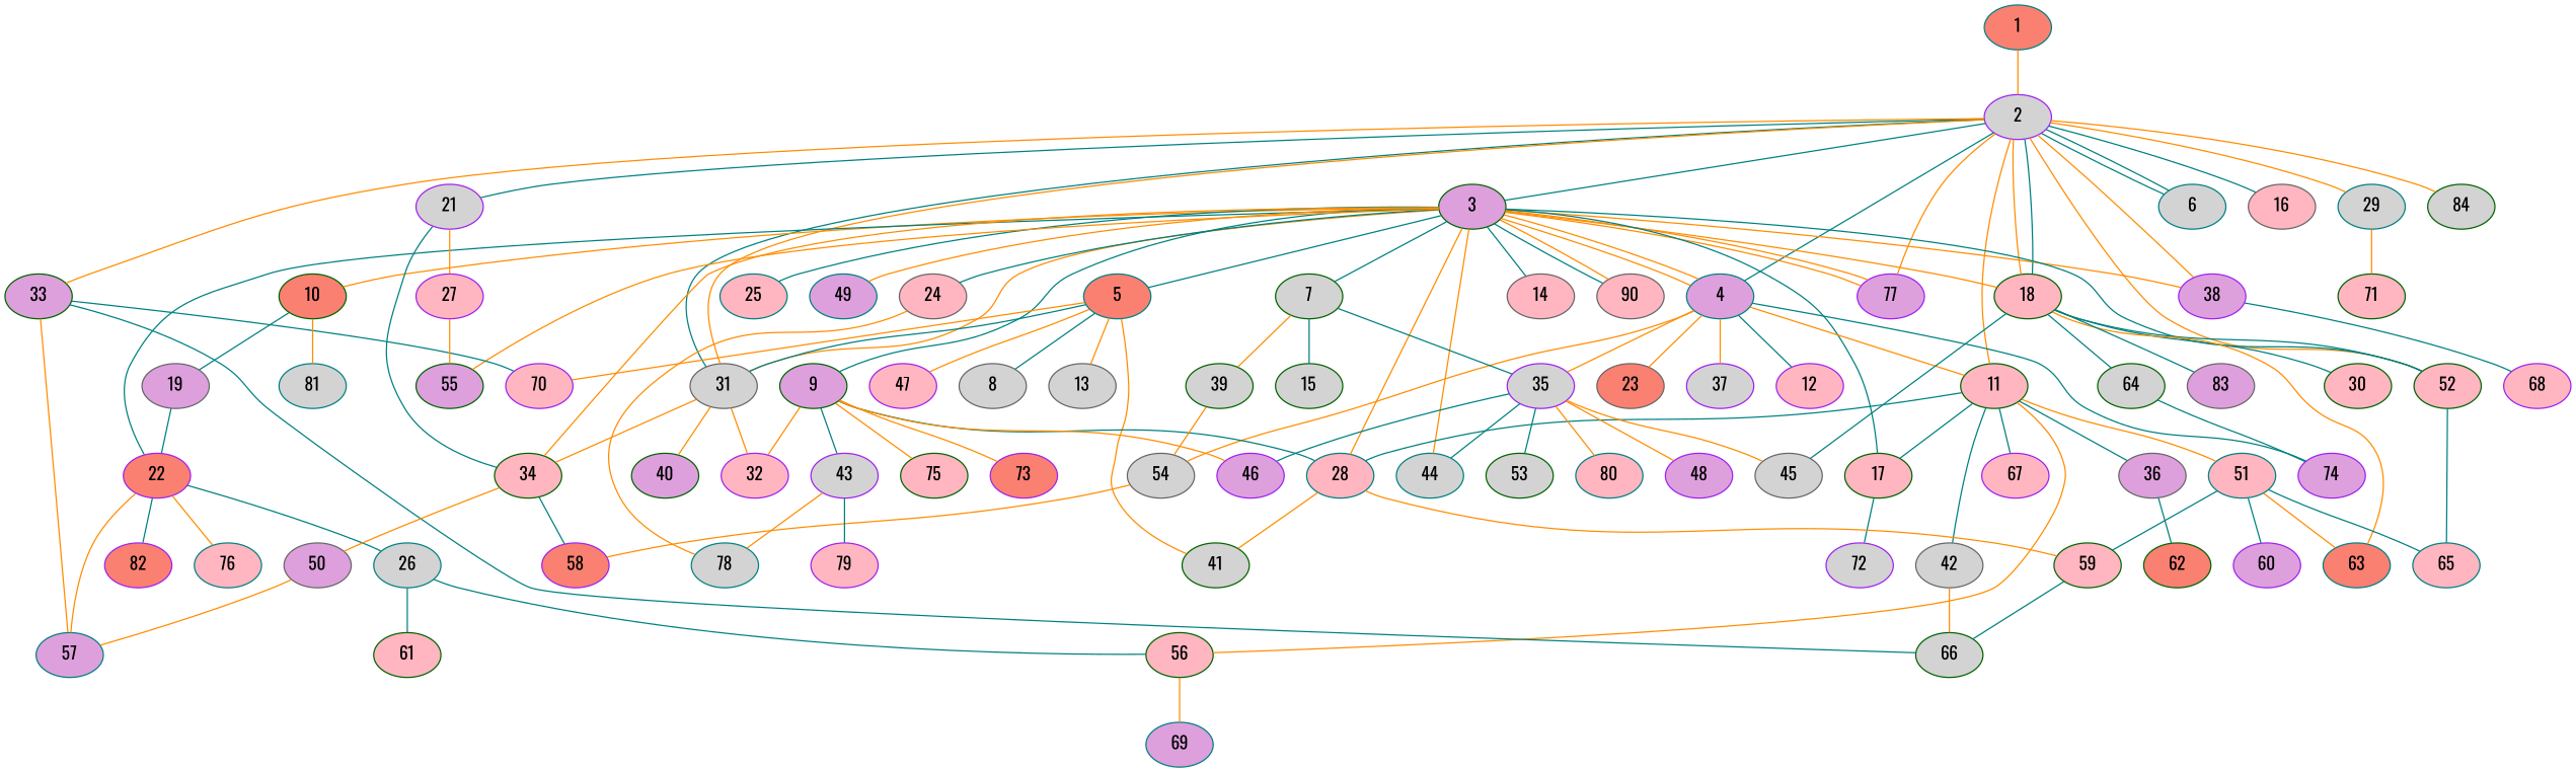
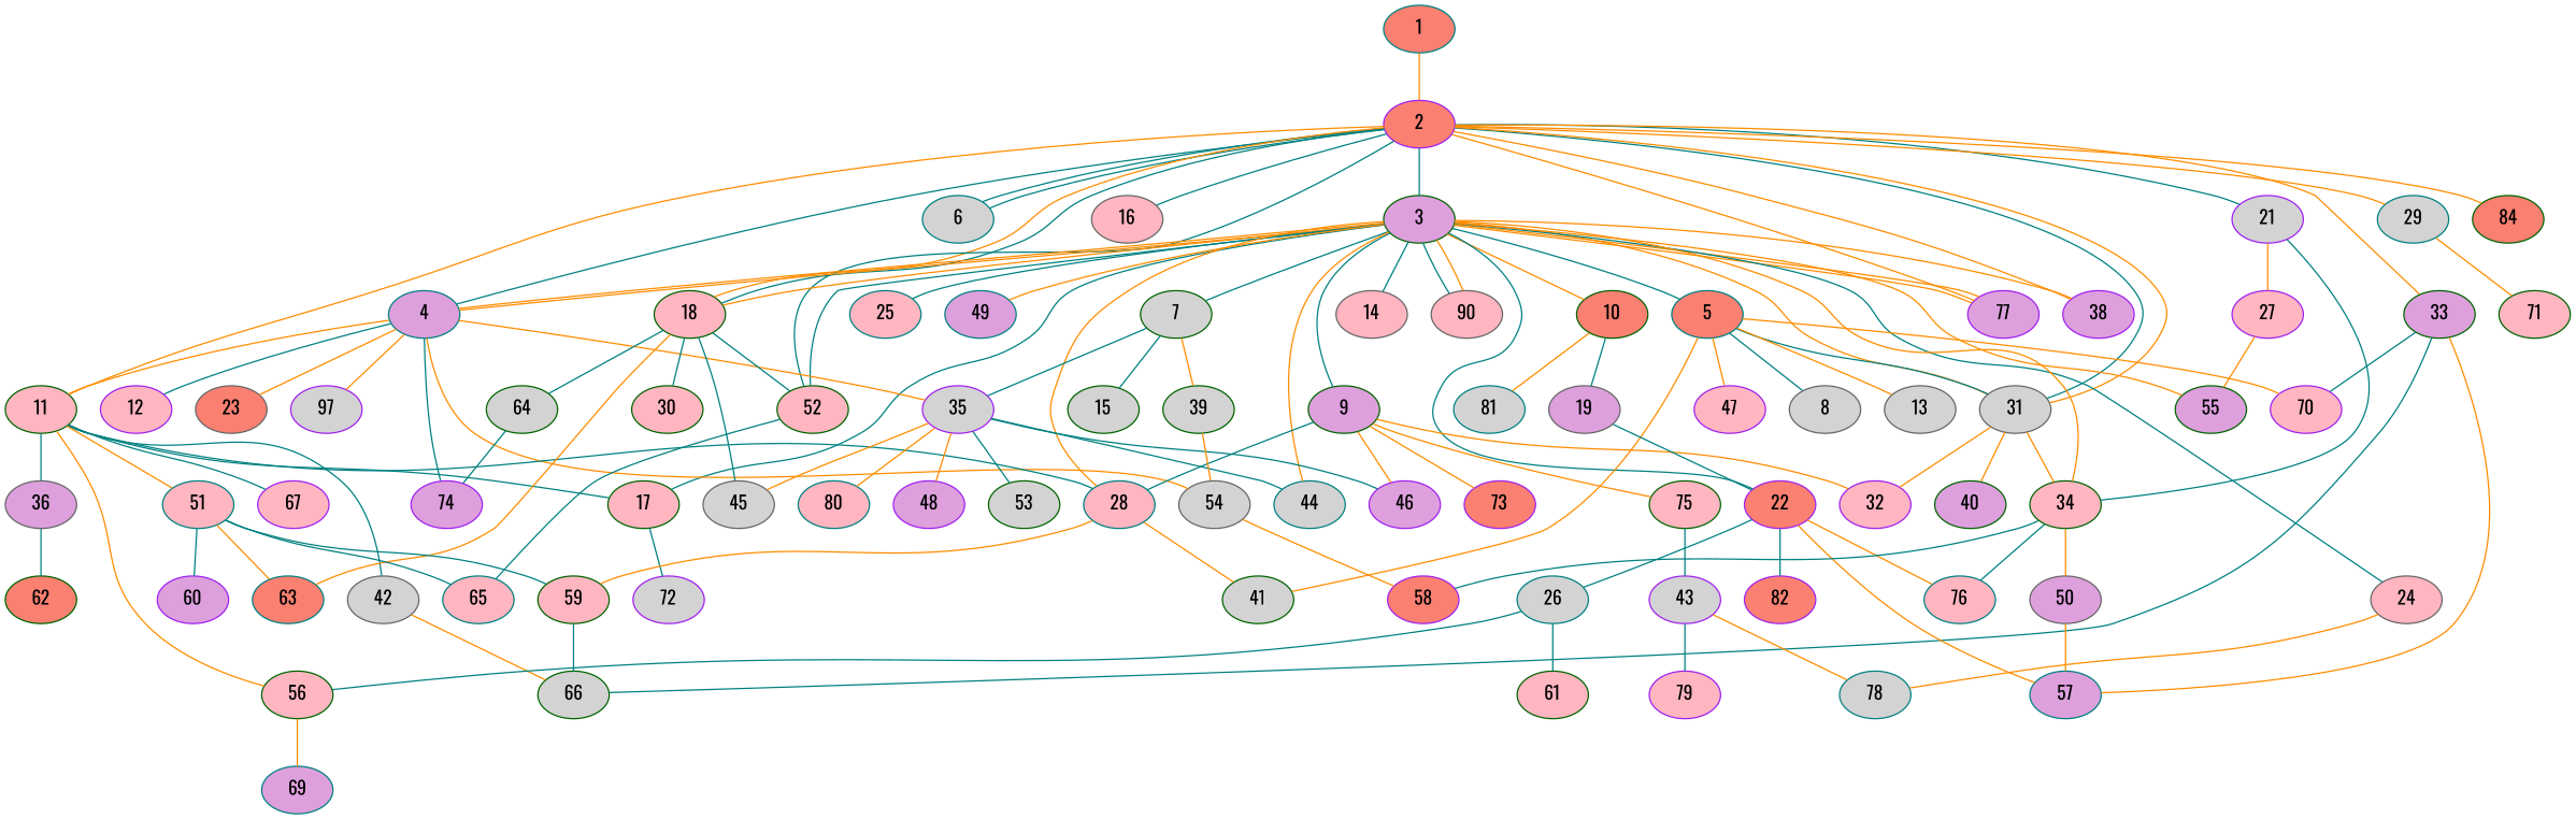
  graph {
    fontname=Oswald
    node [color=darkgreen fillcolor=lightpink fontname=Oswald style=filled]
    edge [color=darkorange fontname=Oswald]
    1 [color=teal fillcolor=salmon]
-   2 [color=purple fillcolor=lightgrey]
+   2 [color=purple fillcolor=salmon]
    3 [fillcolor=plum]
    4 [color=teal fillcolor=plum]
    6 [color=teal fillcolor=lightgrey]
    11
    16 [color=gray40]
    18
    21 [color=purple fillcolor=lightgrey]
    29 [color=teal fillcolor=lightgrey]
    31 [color=gray40 fillcolor=lightgrey]
    33 [fillcolor=plum]
    38 [color=purple fillcolor=plum]
    52
    77 [color=purple fillcolor=plum]
-   84 [fillcolor=lightgrey]
+   84 [fillcolor=salmon]
    5 [color=teal fillcolor=salmon]
    7 [fillcolor=lightgrey]
    9 [fillcolor=plum]
    10 [fillcolor=salmon]
    14 [color=gray40]
    17
    n23 [color=gray40 label=90]
    22 [color=purple fillcolor=salmon]
    24 [color=gray40]
    25 [color=teal]
    28 [color=teal]
    34
    44 [color=teal fillcolor=lightgrey]
    49 [color=teal fillcolor=plum]
    55 [fillcolor=plum]
    12 [color=purple]
    23 [color=gray40 fillcolor=salmon]
    35 [color=purple fillcolor=lightgrey]
-   37 [color=purple fillcolor=lightgrey]
+   37 [color=purple fillcolor=lightgrey label=97]
    54 [color=gray40 fillcolor=lightgrey]
    74 [color=purple fillcolor=plum]
    36 [color=gray40 fillcolor=plum]
    42 [color=gray40 fillcolor=lightgrey]
    51 [color=teal]
    56
    67 [color=purple]
    30
    45 [color=gray40 fillcolor=lightgrey]
    63 [color=teal fillcolor=salmon]
    64 [fillcolor=lightgrey]
-   83 [color=gray40 fillcolor=plum]
    27 [color=purple]
    71
    32 [color=purple]
    40 [fillcolor=plum]
    70 [color=purple]
    57 [color=teal fillcolor=plum]
    66 [fillcolor=lightgrey]
-   68 [color=purple]
    65 [color=teal]
    8 [color=gray40 fillcolor=lightgrey]
    13 [color=gray40 fillcolor=lightgrey]
    41 [fillcolor=lightgrey]
    47 [color=purple]
    15 [fillcolor=lightgrey]
    39 [fillcolor=lightgrey]
    43 [color=purple fillcolor=lightgrey]
    46 [color=purple fillcolor=plum]
    73 [color=purple fillcolor=salmon]
    75
    19 [color=gray40 fillcolor=plum]
    81 [color=teal fillcolor=lightgrey]
    72 [color=purple fillcolor=lightgrey]
    26 [color=teal fillcolor=lightgrey]
    76 [color=teal]
    82 [color=purple fillcolor=salmon]
    78 [color=teal fillcolor=lightgrey]
    59
    50 [color=gray40 fillcolor=plum]
    58 [color=purple fillcolor=salmon]
    48 [color=purple fillcolor=plum]
    53 [fillcolor=lightgrey]
    80 [color=teal]
    79 [color=purple]
    62 [fillcolor=salmon]
    60 [color=purple fillcolor=plum]
    69 [color=teal fillcolor=plum]
    61
    1 -- 2
    2 -- 3 [color=teal]
    2 -- 4 [color=teal]
    2 -- 6 [color=teal]
    2 -- 6 [color=teal]
    2 -- 11
    2 -- 16 [color=teal]
    2 -- 18
    2 -- 18 [color=teal]
    2 -- 21 [color=teal]
    2 -- 29
    2 -- 31 [color=teal]
    2 -- 31
    2 -- 33
    2 -- 38
-   2 -- 52
+   2 -- 52 [color=teal]
    2 -- 77
    2 -- 84
    3 -- 4
    3 -- 4
    3 -- 18
    3 -- 31
    3 -- 38
    3 -- 52 [color=teal]
    3 -- 77
    3 -- 77
    3 -- 5 [color=teal]
    3 -- 7 [color=teal]
    3 -- 9 [color=teal]
    3 -- 10
    3 -- 14 [color=teal]
    3 -- 17 [color=teal]
    3 -- n23 [color=teal]
    3 -- n23
    3 -- 22 [color=teal]
    3 -- 24 [color=teal]
    3 -- 25 [color=teal]
    3 -- 28
    3 -- 34
    3 -- 44
    3 -- 49
    3 -- 55
    4 -- 11
    4 -- 12 [color=teal]
    4 -- 23
    4 -- 35
    4 -- 37
    4 -- 54
    4 -- 74 [color=teal]
    11 -- 17 [color=teal]
    11 -- 28 [color=teal]
    11 -- 36 [color=teal]
    11 -- 42 [color=teal]
    11 -- 51
    11 -- 56
    11 -- 67 [color=teal]
    18 -- 52 [color=teal]
    18 -- 30 [color=teal]
    18 -- 45 [color=teal]
    18 -- 63
    18 -- 64 [color=teal]
-   18 -- 83 [color=teal]
    21 -- 34 [color=teal]
    21 -- 27
    29 -- 71
    31 -- 34
    31 -- 32
    31 -- 40
    33 -- 70 [color=teal]
    33 -- 57
    33 -- 66 [color=teal]
-   38 -- 68 [color=teal]
    52 -- 65 [color=teal]
    5 -- 31 [color=teal]
    5 -- 70
    5 -- 8 [color=teal]
    5 -- 13
    5 -- 41
    5 -- 47
    7 -- 35 [color=teal]
    7 -- 15 [color=teal]
    7 -- 39
    9 -- 28 [color=teal]
    9 -- 32
-   9 -- 43 [color=teal]
+   75 -- 43 [color=teal]
    9 -- 46
    9 -- 73
    9 -- 75
    10 -- 19 [color=teal]
    10 -- 81
    17 -- 72 [color=teal]
    22 -- 57
    22 -- 26 [color=teal]
    22 -- 76
    22 -- 82 [color=teal]
    24 -- 78
    28 -- 41
    28 -- 59
+   34 -- 76 [color=teal]
    34 -- 50
    34 -- 58 [color=teal]
    35 -- 44 [color=teal]
    35 -- 45
    35 -- 46 [color=teal]
    35 -- 48
    35 -- 53 [color=teal]
    35 -- 80
    54 -- 58
    36 -- 62 [color=teal]
    42 -- 66
    51 -- 63
    51 -- 65 [color=teal]
    51 -- 59 [color=teal]
    51 -- 60 [color=teal]
    56 -- 69
    64 -- 74 [color=teal]
    27 -- 55
    39 -- 54
    43 -- 78
    43 -- 79 [color=teal]
    19 -- 22 [color=teal]
    26 -- 56 [color=teal]
    26 -- 61 [color=teal]
    59 -- 66 [color=teal]
    50 -- 57
  }
